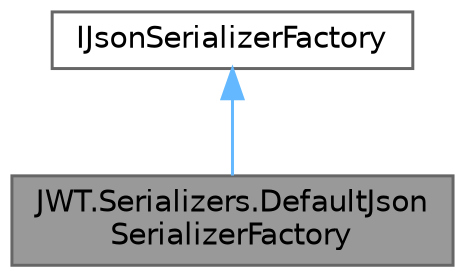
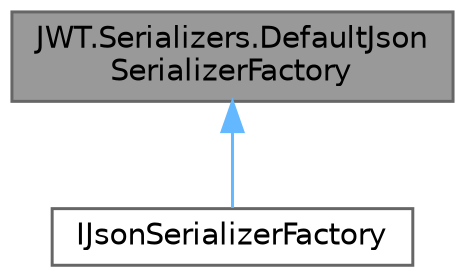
  digraph {
    node [color=gray40 fontname=Helvetica fontsize=10 shape=box style=filled]
    n1 [fillcolor=grey60 fontcolor=black height=0.2 label="JWT.Serializers.DefaultJson\lSerializerFactory" width=0.4]
    n2 [fillcolor=white height=0.2 label=IJsonSerializerFactory width=0.4]
-   n2 -> n1 [color=steelblue1 dir=back fontname=Helvetica fontsize=10 labelfontname=Helvetica labelfontsize=10 style=solid]
+   n1 -> n2 [color=steelblue1 dir=back fontname=Helvetica fontsize=10 labelfontname=Helvetica labelfontsize=10 style=solid]
  }
